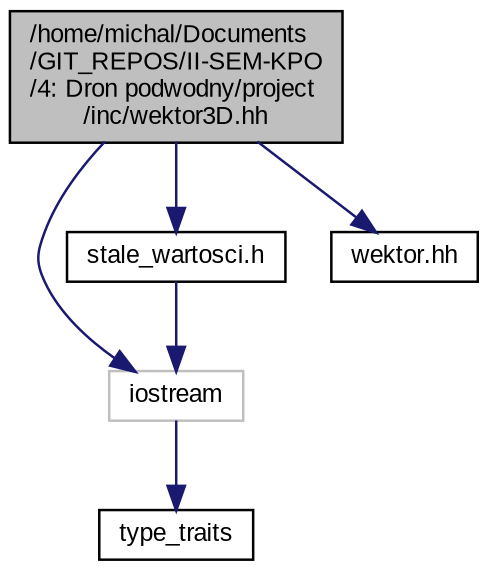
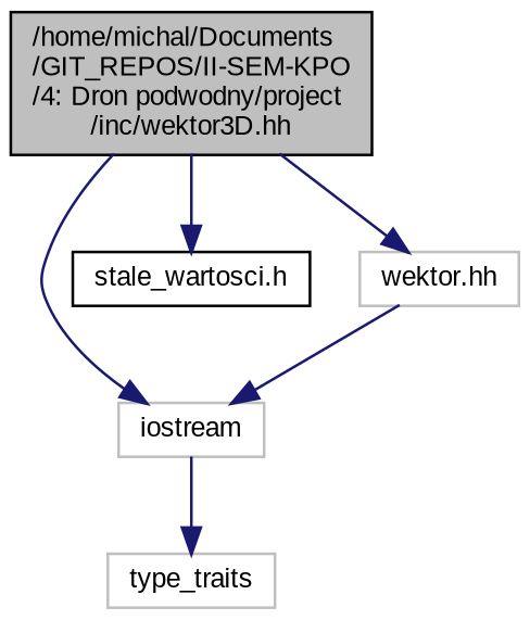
  digraph {
    fontname="Liberation Sans"
    node [color=black fillcolor=white fontname="Liberation Sans" fontsize=10 shape=record style=filled]
    edge [color=midnightblue fontname="Liberation Sans" fontsize=10 labelfontname=Helvetica labelfontsize=10 style=solid]
    n1 [fillcolor=grey75 fontcolor=black height=0.2 label="/home/michal/Documents\l/GIT_REPOS/II-SEM-KPO\l/4: Dron podwodny/project\l/inc/wektor3D.hh" width=0.4]
    n2 [color=grey75 height=0.2 label=iostream width=0.4]
    n3 [height=0.2 label="stale_wartosci.h" width=0.4]
-   n4 [height=0.2 label="wektor.hh" width=0.4]
-   n5 [height=0.2 label=type_traits width=0.4]
+   n4 [color=grey75 height=0.2 label="wektor.hh" width=0.4]
+   n5 [color=grey75 height=0.2 label=type_traits width=0.4]
    n1 -> n2
    n1 -> n3
    n1 -> n4
    n2 -> n5
-   n3 -> n2
+   n4 -> n2
  }
